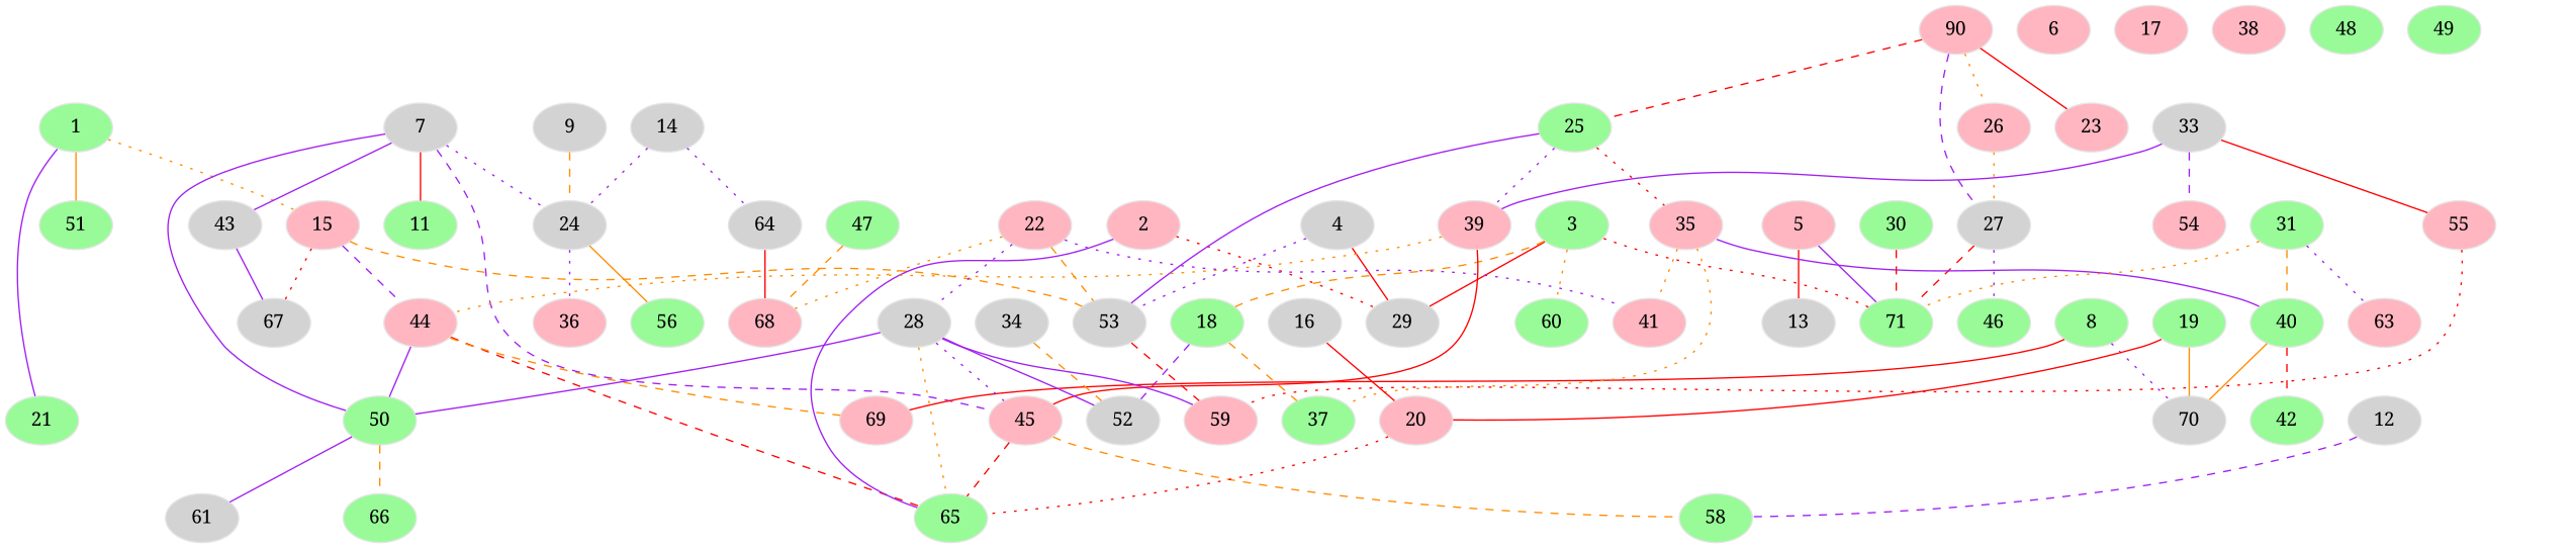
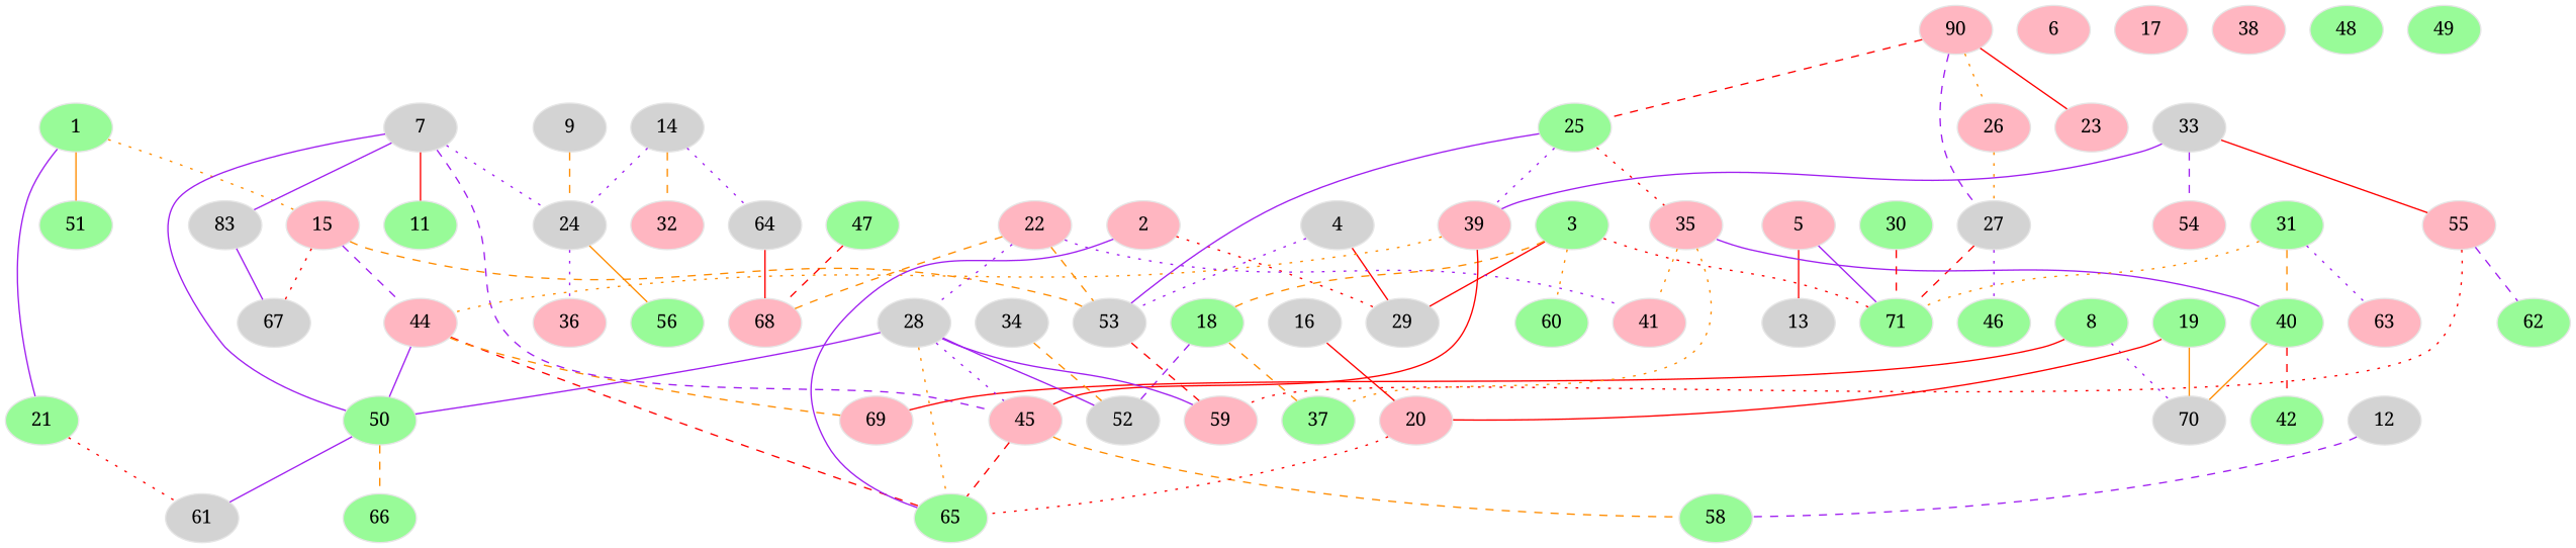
  graph {
    fontname="Noto Serif"
    node [color=gray90 fillcolor=palegreen fontname="Noto Serif" style=filled]
    edge [color=purple fontname="Noto Serif" style=solid]
    15 [fillcolor=lightpink]
    1
    21
    51
    53 [fillcolor=lightgrey]
    44 [fillcolor=lightpink]
    67 [fillcolor=lightgrey]
    61 [fillcolor=lightgrey]
    2 [fillcolor=lightpink]
    29 [fillcolor=lightgrey]
    65
    3
    18
    60
    71
    37
    52 [fillcolor=lightgrey]
    4 [fillcolor=lightgrey]
    59 [fillcolor=lightpink]
    5 [fillcolor=lightpink]
    13 [fillcolor=lightgrey]
    6 [fillcolor=lightpink]
    7 [fillcolor=lightgrey]
    11
    24 [fillcolor=lightgrey]
-   43 [fillcolor=lightgrey]
+   43 [fillcolor=lightgrey label=83]
    45 [fillcolor=lightpink]
    50
    36 [fillcolor=lightpink]
    56
    58
    66
    69 [fillcolor=lightpink]
    8
    70 [fillcolor=lightgrey]
    9 [fillcolor=lightgrey]
    n37 [fillcolor=lightpink label=90]
    23 [fillcolor=lightpink]
    25
    26 [fillcolor=lightpink]
    27 [fillcolor=lightgrey]
    35 [fillcolor=lightpink]
    39 [fillcolor=lightpink]
    46
    12 [fillcolor=lightgrey]
    14 [fillcolor=lightgrey]
+   32 [fillcolor=lightpink]
    64 [fillcolor=lightgrey]
    68 [fillcolor=lightpink]
    16 [fillcolor=lightgrey]
    20 [fillcolor=lightpink]
    17 [fillcolor=lightpink]
    19
    22 [fillcolor=lightpink]
    28 [fillcolor=lightgrey]
    41 [fillcolor=lightpink]
    40
    30
    31
    63 [fillcolor=lightpink]
    42
    33 [fillcolor=lightgrey]
    54 [fillcolor=lightpink]
    55 [fillcolor=lightpink]
+   62
    34 [fillcolor=lightgrey]
    38 [fillcolor=lightpink]
    47
    48
    49
    15 -- 53 [color=darkorange style=dashed]
    15 -- 44 [style=dashed]
    15 -- 67 [color=red style=dotted]
    1 -- 15 [color=darkorange style=dotted]
    1 -- 21
    1 -- 51 [color=darkorange]
+   21 -- 61 [color=red style=dotted]
    53 -- 59 [color=red style=dashed]
    44 -- 65 [color=red style=dashed]
    44 -- 50
    44 -- 69 [color=darkorange style=dashed]
    2 -- 29 [color=red style=dotted]
    2 -- 65
    3 -- 29 [color=red]
    3 -- 18 [color=darkorange style=dashed]
    3 -- 60 [color=darkorange style=dotted]
    3 -- 71 [color=red style=dotted]
    18 -- 37 [color=darkorange style=dashed]
    18 -- 52 [style=dashed]
    4 -- 53 [style=dotted]
    4 -- 29 [color=red]
    5 -- 71
    5 -- 13 [color=red]
    7 -- 11 [color=red]
    7 -- 24 [style=dotted]
    7 -- 43
    7 -- 45 [style=dashed]
    7 -- 50
    24 -- 36 [style=dotted]
    24 -- 56 [color=darkorange]
    43 -- 67
    45 -- 65 [color=red style=dashed]
    45 -- 58 [color=darkorange style=dashed]
    50 -- 61
    50 -- 66 [color=darkorange style=dashed]
    8 -- 69 [color=red]
    8 -- 70 [style=dotted]
    9 -- 24 [color=darkorange style=dashed]
    n37 -- 23 [color=red]
    n37 -- 25 [color=red style=dashed]
    n37 -- 26 [color=darkorange style=dotted]
    n37 -- 27 [style=dashed]
    25 -- 53
    25 -- 35 [color=red style=dotted]
    25 -- 39 [style=dotted]
    26 -- 27 [color=darkorange style=dotted]
    27 -- 71 [color=red style=dashed]
    27 -- 46 [style=dotted]
    35 -- 37 [color=darkorange style=dotted]
    35 -- 41 [color=darkorange style=dotted]
    35 -- 40
    39 -- 44 [color=darkorange style=dotted]
    39 -- 45 [color=red]
    12 -- 58 [style=dashed]
    14 -- 24 [style=dotted]
+   14 -- 32 [color=darkorange style=dashed]
    14 -- 64 [style=dotted]
    64 -- 68 [color=red]
    16 -- 20 [color=red]
    20 -- 65 [color=red style=dotted]
    19 -- 70 [color=darkorange]
    19 -- 20 [color=red]
    22 -- 53 [color=darkorange style=dashed]
-   22 -- 68 [color=darkorange style=dotted]
+   22 -- 68 [color=darkorange style=dashed]
    22 -- 28 [style=dotted]
    22 -- 41 [style=dotted]
    28 -- 65 [color=darkorange style=dotted]
    28 -- 52
    28 -- 59
    28 -- 45 [style=dotted]
    28 -- 50
    40 -- 70 [color=darkorange]
    40 -- 42 [color=red style=dashed]
    30 -- 71 [color=red style=dashed]
    31 -- 71 [color=darkorange style=dotted]
    31 -- 40 [color=darkorange style=dashed]
    31 -- 63 [style=dotted]
    33 -- 39
    33 -- 54 [style=dashed]
    33 -- 55 [color=red]
    55 -- 59 [color=red style=dotted]
+   55 -- 62 [style=dashed]
    34 -- 52 [color=darkorange style=dashed]
-   47 -- 68 [color=darkorange style=dashed]
+   47 -- 68 [color=red style=dashed]
  }
